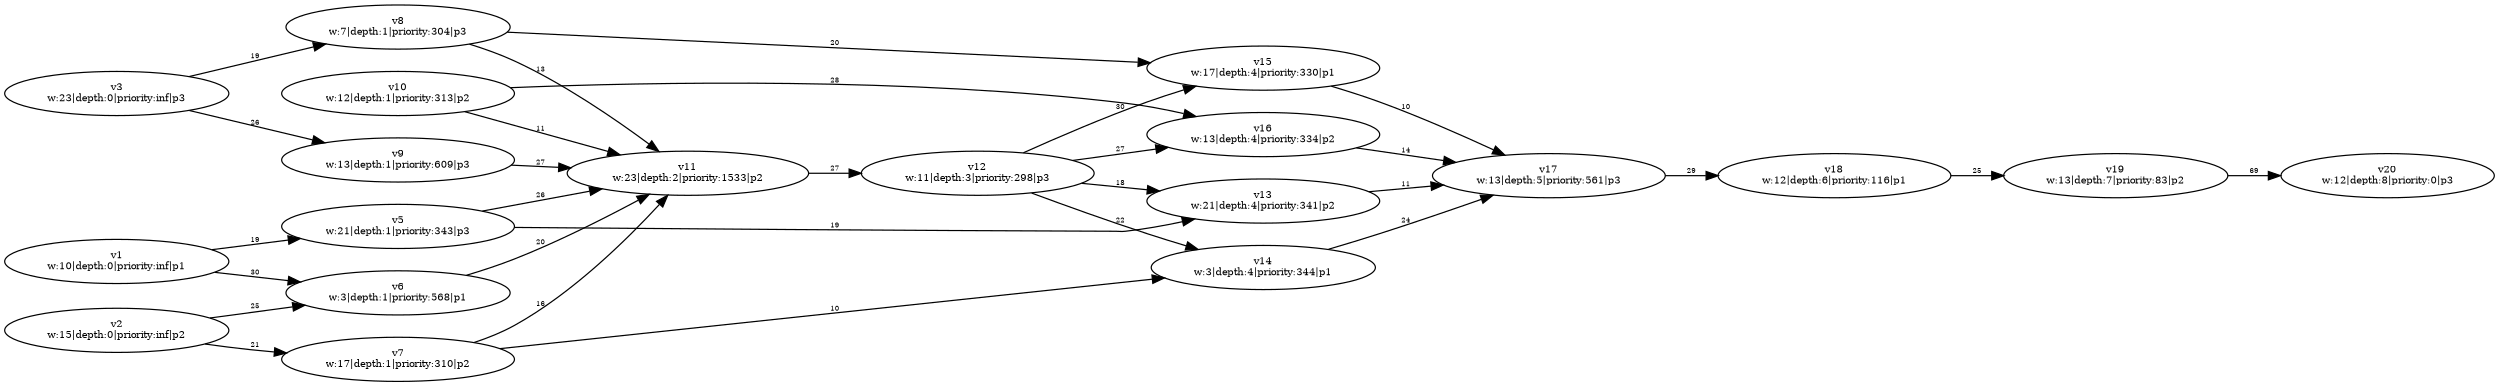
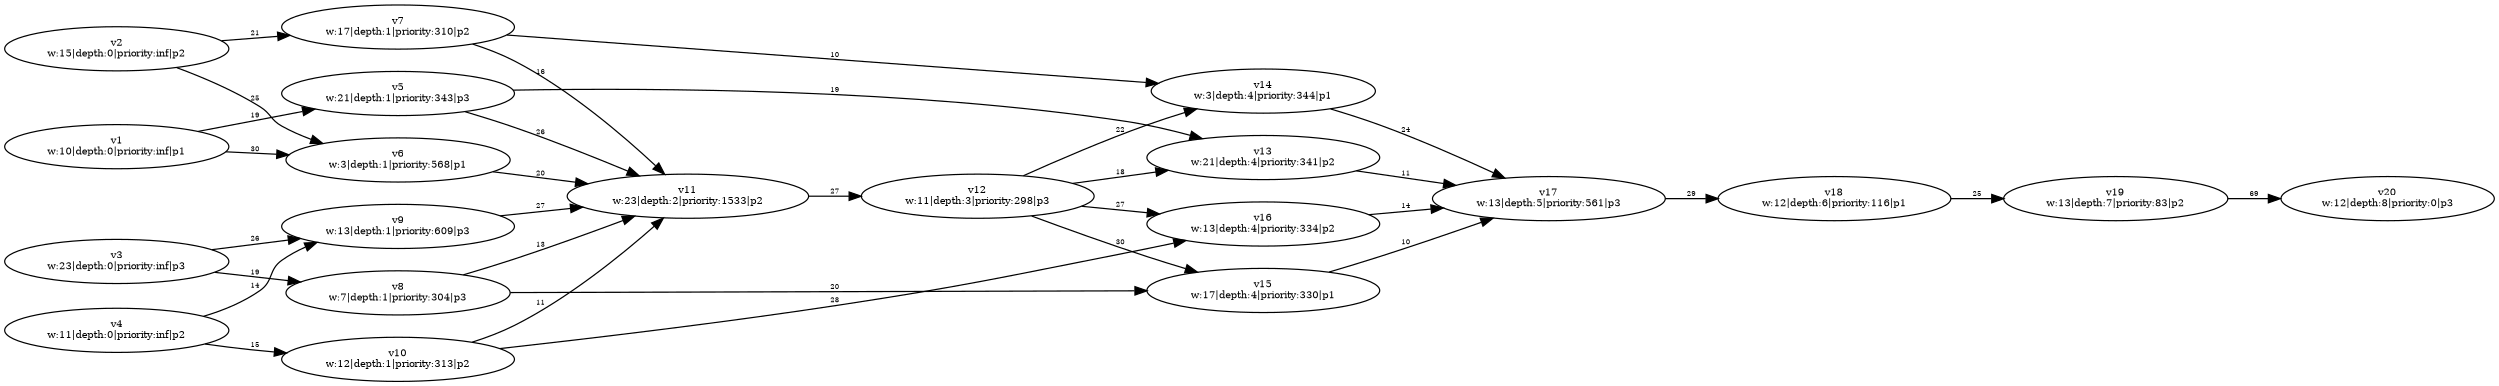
  digraph {
    rankdir=LR
    node [fontsize=8.0]
    edge [constraint=true fontsize=6.0]
    n1 [label="v1\nw:10|depth:0|priority:inf|p1"]
    n2 [label="v6\nw:3|depth:1|priority:568|p1"]
    n3 [label="v5\nw:21|depth:1|priority:343|p3"]
    n4 [label="v11\nw:23|depth:2|priority:1533|p2"]
    n5 [label="v13\nw:21|depth:4|priority:341|p2"]
    n6 [label="v2\nw:15|depth:0|priority:inf|p2"]
    n7 [label="v7\nw:17|depth:1|priority:310|p2"]
    n8 [label="v14\nw:3|depth:4|priority:344|p1"]
    n9 [label="v3\nw:23|depth:0|priority:inf|p3"]
    n10 [label="v9\nw:13|depth:1|priority:609|p3"]
    n11 [label="v8\nw:7|depth:1|priority:304|p3"]
    n12 [label="v15\nw:17|depth:4|priority:330|p1"]
+   n13 [label="v4\nw:11|depth:0|priority:inf|p2"]
    n14 [label="v10\nw:12|depth:1|priority:313|p2"]
    n15 [label="v16\nw:13|depth:4|priority:334|p2"]
    n16 [label="v12\nw:11|depth:3|priority:298|p3"]
    n17 [label="v17\nw:13|depth:5|priority:561|p3"]
    n18 [label="v18\nw:12|depth:6|priority:116|p1"]
    n19 [label="v19\nw:13|depth:7|priority:83|p2"]
    n20 [label="v20\nw:12|depth:8|priority:0|p3"]
    n1 -> n2 [label=30]
    n1 -> n3 [label=19]
    n2 -> n4 [label=20]
    n3 -> n4 [label=26]
    n3 -> n5 [label=19]
    n4 -> n16 [label=27]
    n5 -> n17 [label=11]
    n6 -> n2 [label=25]
    n6 -> n7 [label=21]
    n7 -> n4 [label=16]
    n7 -> n8 [label=10]
    n8 -> n17 [label=24]
    n9 -> n10 [label=26]
    n9 -> n11 [label=19]
    n10 -> n4 [label=27]
    n11 -> n4 [label=13]
    n11 -> n12 [label=20]
    n12 -> n17 [label=10]
+   n13 -> n10 [label=14]
+   n13 -> n14 [label=15]
    n14 -> n4 [label=11]
    n14 -> n15 [label=28]
    n15 -> n17 [label=14]
    n16 -> n5 [label=18]
    n16 -> n8 [label=22]
    n16 -> n12 [label=30]
    n16 -> n15 [label=27]
    n17 -> n18 [label=29]
    n18 -> n19 [label=25]
    n19 -> n20 [label=69]
  }
